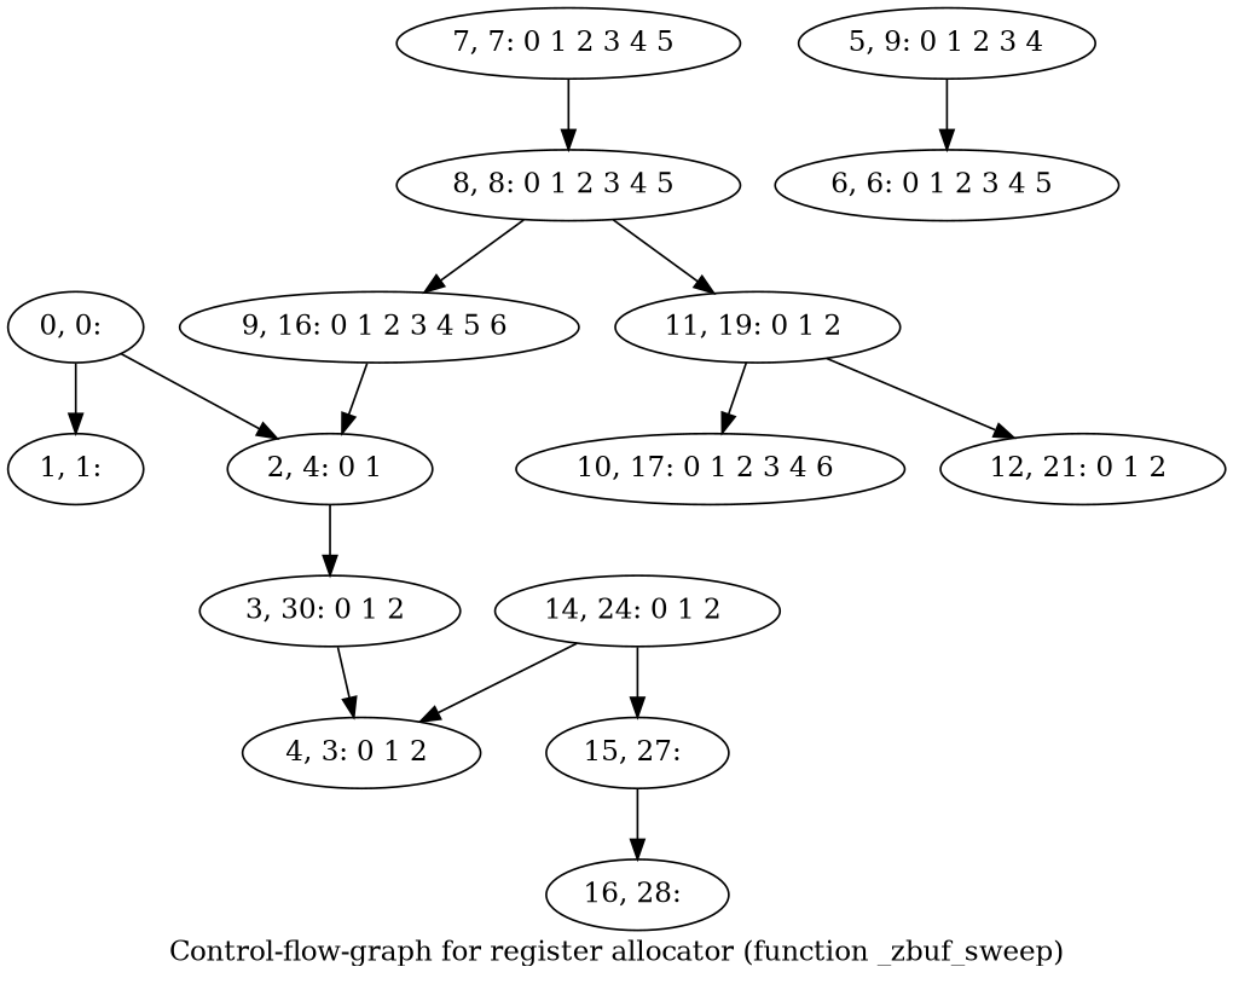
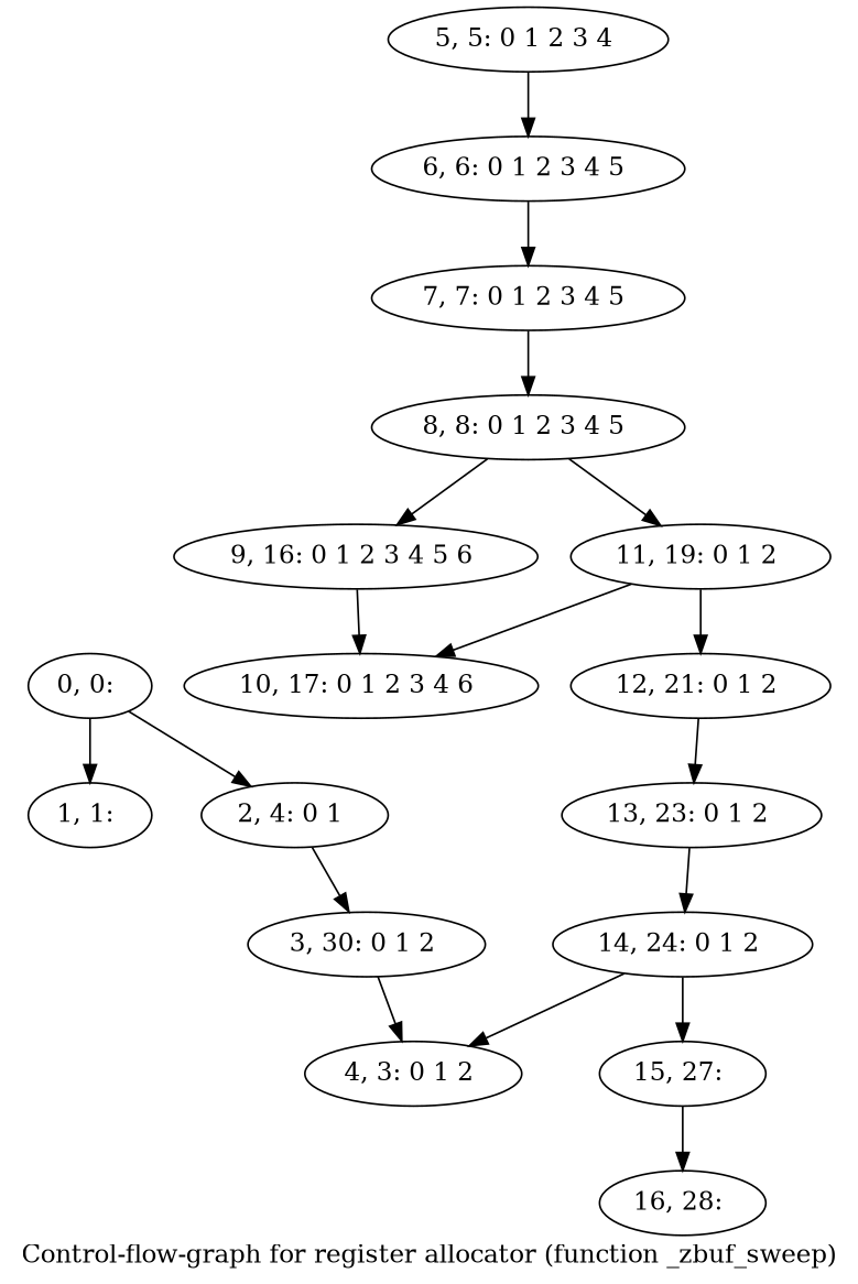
  digraph {
    label="Control-flow-graph for register allocator (function _zbuf_sweep)"
    n1 [label="0, 0: "]
    n2 [label="1, 1: "]
    n3 [label="2, 4: 0 1 "]
    n4 [label="3, 30: 0 1 2 "]
    n5 [label="4, 3: 0 1 2 "]
-   n6 [label="5, 9: 0 1 2 3 4"]
+   n6 [label="5, 5: 0 1 2 3 4 "]
    n7 [label="6, 6: 0 1 2 3 4 5 "]
    n8 [label="7, 7: 0 1 2 3 4 5 "]
    n9 [label="8, 8: 0 1 2 3 4 5 "]
    n10 [label="9, 16: 0 1 2 3 4 5 6 "]
    n11 [label="11, 19: 0 1 2 "]
    n12 [label="10, 17: 0 1 2 3 4 6 "]
    n13 [label="12, 21: 0 1 2 "]
+   n14 [label="13, 23: 0 1 2 "]
    n15 [label="14, 24: 0 1 2 "]
    n16 [label="15, 27: "]
    n17 [label="16, 28: "]
    n1 -> n2
    n1 -> n3
    n3 -> n4
    n4 -> n5
    n6 -> n7
+   n7 -> n8
    n8 -> n9
    n9 -> n10
    n9 -> n11
-   n10 -> n3
+   n10 -> n12
    n11 -> n12
    n11 -> n13
+   n13 -> n14
+   n14 -> n15
    n15 -> n5
    n15 -> n16
    n16 -> n17
  }
